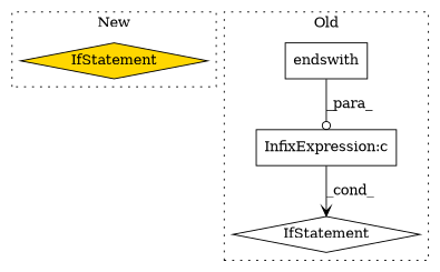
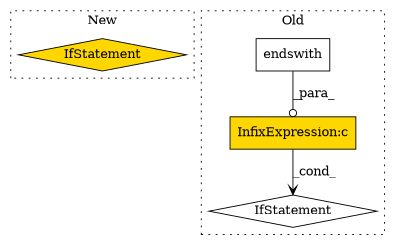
  digraph {
    node [a=25 shape=diamond style=filled fillcolor=gold]
    n1 [l="8,2" label=IfStatement s="2493,2563"]
    n2 [a=32 l="9,1" label=endswith s="2278,2293" shape=box fillcolor=white]
    n3 [l="4,2" label=IfStatement s="2255,2372" fillcolor=white]
-   n4 [a=27 l=4 label="InfixExpression:c" s=2294 shape=box fillcolor=white]
+   n4 [a=27 l=4 label="InfixExpression:c" s=2294 shape=box]
    subgraph cluster_1 {
      label=New
      style=dotted
      n1
    }
    subgraph cluster_2 {
      label=Old
      style=dotted
      n2
      n3
      n4
    }
    n2 -> n4 [label=_para_ arrowhead=odot]
    n4 -> n3 [label=_cond_ arrowhead=vee]
  }
